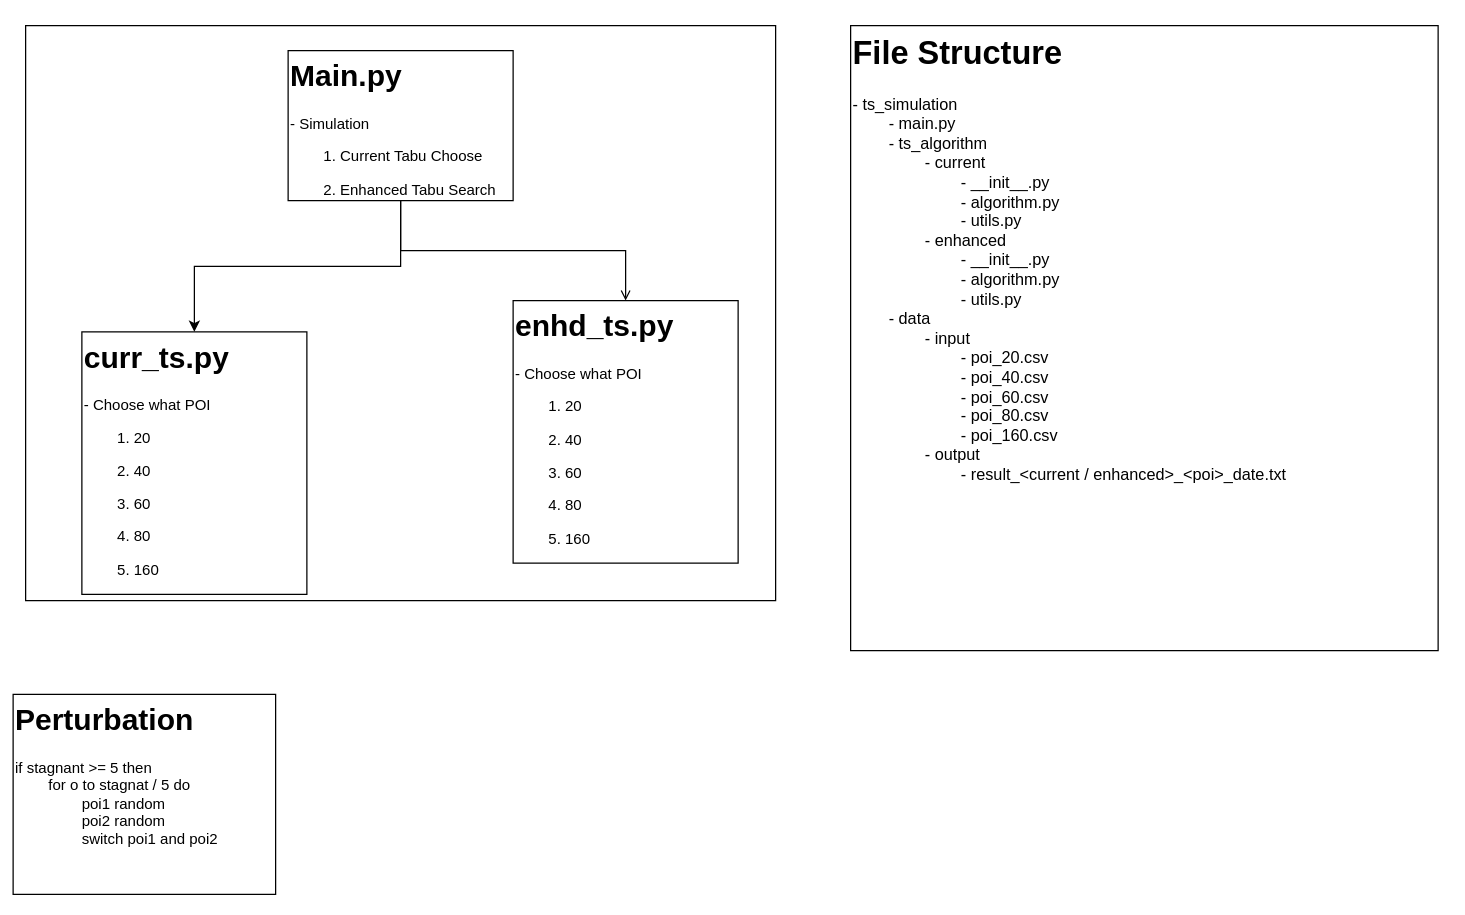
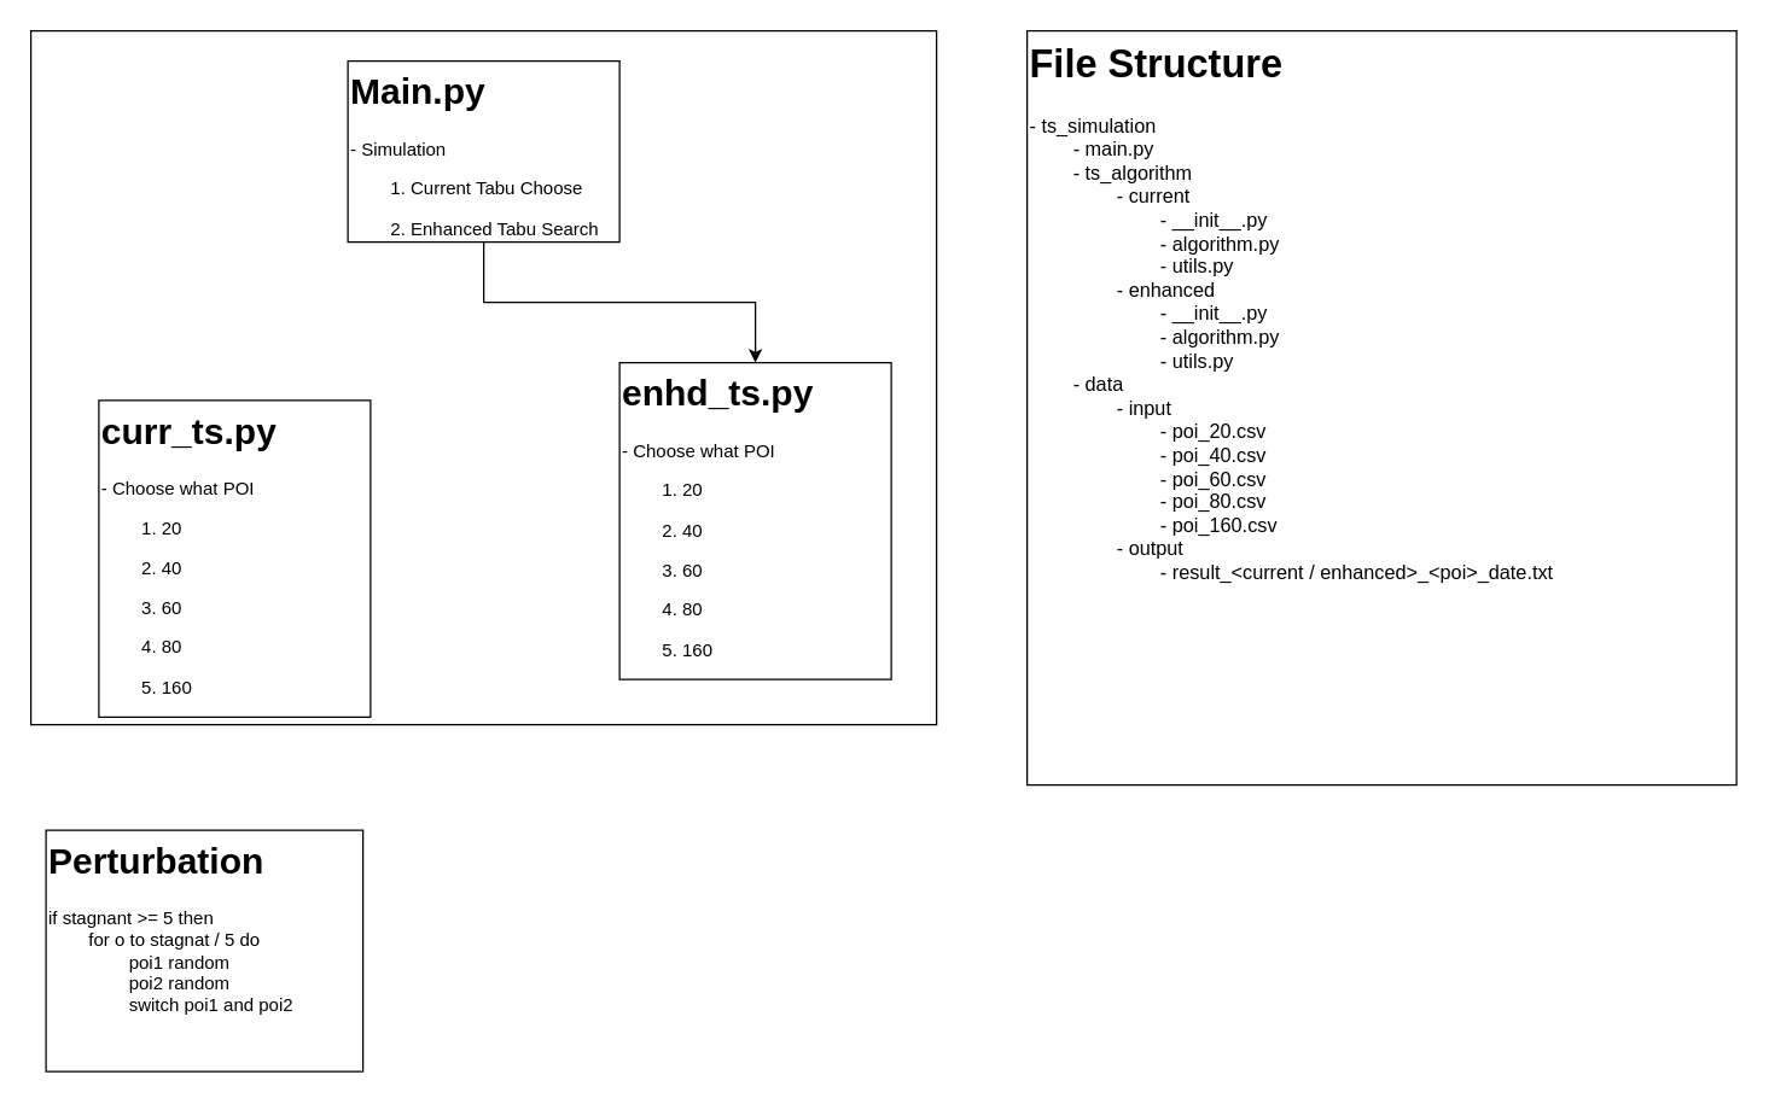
  <mxCell id="0" />
  <mxCell id="1" parent="0" />
  <mxCell id="2" value="" style="group" parent="1" vertex="1" connectable="0"><mxGeometry x="20" y="20" width="600" height="460" as="geometry" /></mxCell>
  <mxCell id="3" value="" style="rounded=0;whiteSpace=wrap;html=1;" parent="2" vertex="1"><mxGeometry width="600" height="460" as="geometry" /></mxCell>
- <mxCell id="4" style="edgeStyle=orthogonalEdgeStyle;rounded=0;orthogonalLoop=1;jettySize=auto;html=1;entryX=0.5;entryY=0;entryDx=0;entryDy=0;" parent="2" source="6" target="7" edge="1"><mxGeometry relative="1" as="geometry" /></mxCell>
- <mxCell id="5" style="edgeStyle=orthogonalEdgeStyle;rounded=0;orthogonalLoop=1;jettySize=auto;html=1;entryX=0.5;entryY=0;entryDx=0;entryDy=0;endArrow=open;" parent="2" source="6" target="8" edge="1"><mxGeometry relative="1" as="geometry"><Array as="points"><mxPoint x="300" y="180" /><mxPoint x="480" y="180" /></Array></mxGeometry></mxCell>
+ <mxCell id="5" style="edgeStyle=orthogonalEdgeStyle;rounded=0;orthogonalLoop=1;jettySize=auto;html=1;entryX=0.5;entryY=0;entryDx=0;entryDy=0;" parent="2" source="6" target="8" edge="1"><mxGeometry relative="1" as="geometry"><Array as="points"><mxPoint x="300" y="180" /><mxPoint x="480" y="180" /></Array></mxGeometry></mxCell>
  <mxCell id="6" value="&lt;h1 style=&quot;margin-top: 0px;&quot;&gt;Main.py&lt;br&gt;&lt;/h1&gt;&lt;p&gt;- Simulation&lt;/p&gt;&lt;p&gt;&lt;span style=&quot;white-space: pre;&quot;&gt;&#09;&lt;/span&gt;1. Current Tabu Choose&lt;/p&gt;&lt;p&gt;&lt;span style=&quot;white-space: pre;&quot;&gt;&#09;&lt;/span&gt;2. Enhanced Tabu Search&lt;br&gt;&lt;/p&gt;" style="text;html=1;whiteSpace=wrap;overflow=hidden;rounded=0;strokeColor=default;" parent="2" vertex="1"><mxGeometry x="210" y="20" width="180" height="120" as="geometry" /></mxCell>
  <mxCell id="7" value="&lt;h1 style=&quot;margin-top: 0px;&quot;&gt;curr_ts.py&lt;br&gt;&lt;/h1&gt;&lt;p&gt;- Choose what POI&lt;/p&gt;&lt;p&gt;&lt;span style=&quot;white-space: pre;&quot;&gt;&#09;&lt;/span&gt;1. 20&lt;/p&gt;&lt;p&gt;&lt;span style=&quot;white-space: pre;&quot;&gt;&#09;&lt;/span&gt;2. 40&lt;/p&gt;&lt;p&gt;&lt;span style=&quot;white-space: pre;&quot;&gt;&#09;&lt;/span&gt;3. 60&lt;/p&gt;&lt;p&gt;&lt;span style=&quot;white-space: pre;&quot;&gt;&#09;&lt;/span&gt;4. 80&lt;/p&gt;&lt;p&gt;&lt;span style=&quot;white-space: pre;&quot;&gt;&#09;&lt;/span&gt;5. 160&lt;br&gt;&lt;/p&gt;" style="text;html=1;whiteSpace=wrap;overflow=hidden;rounded=0;strokeColor=default;" parent="2" vertex="1"><mxGeometry x="45" y="245" width="180" height="210" as="geometry" /></mxCell>
  <mxCell id="8" value="&lt;h1 style=&quot;margin-top: 0px;&quot;&gt;enhd_ts.py&lt;br&gt;&lt;/h1&gt;&lt;p&gt;- Choose what POI&lt;/p&gt;&lt;p&gt;&lt;span style=&quot;white-space: pre;&quot;&gt;&#09;&lt;/span&gt;1. 20&lt;/p&gt;&lt;p&gt;&lt;span style=&quot;white-space: pre;&quot;&gt;&#09;&lt;/span&gt;2. 40&lt;/p&gt;&lt;p&gt;&lt;span style=&quot;white-space: pre;&quot;&gt;&#09;&lt;/span&gt;3. 60&lt;/p&gt;&lt;p&gt;&lt;span style=&quot;white-space: pre;&quot;&gt;&#09;&lt;/span&gt;4. 80&lt;/p&gt;&lt;p&gt;&lt;span style=&quot;white-space: pre;&quot;&gt;&#09;&lt;/span&gt;5. 160&lt;br&gt;&lt;/p&gt;" style="text;html=1;whiteSpace=wrap;overflow=hidden;rounded=0;strokeColor=default;" parent="2" vertex="1"><mxGeometry x="390" y="220" width="180" height="210" as="geometry" /></mxCell>
  <mxCell id="9" value="&lt;h1 style=&quot;margin-top: 0px;&quot;&gt;File Structure&lt;br&gt;&lt;/h1&gt;&lt;div&gt;- ts_simulation&lt;/div&gt;&lt;div&gt;&lt;span style=&quot;white-space: pre;&quot;&gt;&#09;&lt;/span&gt;- main.py&lt;/div&gt;&lt;div&gt;&lt;span style=&quot;white-space: pre;&quot;&gt;&#09;&lt;/span&gt;- ts_algorithm&lt;/div&gt;&lt;div&gt;&lt;span style=&quot;white-space: pre;&quot;&gt;&#09;&lt;/span&gt;&lt;span style=&quot;white-space: pre;&quot;&gt;&#09;&lt;/span&gt;- current&lt;/div&gt;&lt;div&gt;&lt;span style=&quot;white-space: pre;&quot;&gt;&#09;&lt;/span&gt;&lt;span style=&quot;white-space: pre;&quot;&gt;&#09;&lt;/span&gt;&lt;span style=&quot;white-space: pre;&quot;&gt;&#09;&lt;/span&gt;- __init__.py&lt;/div&gt;&lt;div&gt;&lt;span style=&quot;white-space: pre;&quot;&gt;&#09;&lt;/span&gt;&lt;span style=&quot;white-space: pre;&quot;&gt;&#09;&lt;/span&gt;&lt;span style=&quot;white-space: pre;&quot;&gt;&#09;&lt;/span&gt;- algorithm.py&lt;/div&gt;&lt;div&gt;&lt;span style=&quot;white-space: pre;&quot;&gt;&#09;&lt;/span&gt;&lt;span style=&quot;white-space: pre;&quot;&gt;&#09;&lt;/span&gt;&lt;span style=&quot;white-space: pre;&quot;&gt;&#09;&lt;/span&gt;- utils.py&lt;/div&gt;&lt;div&gt;&lt;span style=&quot;white-space: pre;&quot;&gt;&#09;&lt;/span&gt;&lt;span style=&quot;white-space: pre;&quot;&gt;&#09;&lt;/span&gt;- enhanced&lt;/div&gt;&lt;div&gt;&lt;span style=&quot;white-space: pre;&quot;&gt;&#09;&lt;/span&gt;&lt;span style=&quot;white-space: pre;&quot;&gt;&#09;&lt;/span&gt;&lt;span style=&quot;white-space: pre;&quot;&gt;&#09;&lt;/span&gt;- __init__.py&lt;/div&gt;&lt;div&gt;&lt;span style=&quot;white-space: pre;&quot;&gt;&#09;&lt;/span&gt;&lt;span style=&quot;white-space: pre;&quot;&gt;&#09;&lt;/span&gt;&lt;span style=&quot;white-space: pre;&quot;&gt;&#09;&lt;/span&gt;- algorithm.py&lt;/div&gt;&lt;div&gt;&lt;span style=&quot;white-space: pre;&quot;&gt;&#09;&lt;/span&gt;&lt;span style=&quot;white-space: pre;&quot;&gt;&#09;&lt;/span&gt;&lt;span style=&quot;white-space: pre;&quot;&gt;&#09;&lt;/span&gt;- utils.py&lt;/div&gt;&lt;div&gt;&lt;span style=&quot;white-space: pre;&quot;&gt;&#09;&lt;/span&gt;- data&lt;/div&gt;&lt;div&gt;&lt;span style=&quot;white-space: pre;&quot;&gt;&#09;&lt;/span&gt;&lt;span style=&quot;white-space: pre;&quot;&gt;&#09;&lt;/span&gt;- input&lt;/div&gt;&lt;div&gt;&lt;span style=&quot;white-space: pre;&quot;&gt;&#09;&lt;/span&gt;&lt;span style=&quot;white-space: pre;&quot;&gt;&#09;&lt;/span&gt;&lt;span style=&quot;white-space: pre;&quot;&gt;&#09;&lt;/span&gt;- poi_20.csv&lt;/div&gt;&lt;div&gt;&lt;span style=&quot;white-space: pre;&quot;&gt;&#09;&lt;/span&gt;&lt;span style=&quot;white-space: pre;&quot;&gt;&#09;&lt;/span&gt;&lt;span style=&quot;white-space: pre;&quot;&gt;&#09;&lt;/span&gt;- poi_40.csv&lt;/div&gt;&lt;div&gt;&lt;span style=&quot;white-space: pre;&quot;&gt;&#09;&lt;/span&gt;&lt;span style=&quot;white-space: pre;&quot;&gt;&#09;&lt;/span&gt;&lt;span style=&quot;white-space: pre;&quot;&gt;&#09;&lt;/span&gt;- poi_60.csv&lt;/div&gt;&lt;div&gt;&lt;span style=&quot;white-space: pre;&quot;&gt;&#09;&lt;/span&gt;&lt;span style=&quot;white-space: pre;&quot;&gt;&#09;&lt;/span&gt;&lt;span style=&quot;white-space: pre;&quot;&gt;&#09;&lt;/span&gt;- poi_80.csv&lt;/div&gt;&lt;div&gt;&lt;span style=&quot;white-space: pre;&quot;&gt;&#09;&lt;/span&gt;&lt;span style=&quot;white-space: pre;&quot;&gt;&#09;&lt;/span&gt;&lt;span style=&quot;white-space: pre;&quot;&gt;&#09;&lt;/span&gt;- poi_160.csv&lt;/div&gt;&lt;div&gt;&lt;span style=&quot;white-space: pre;&quot;&gt;&#09;&lt;/span&gt;&lt;span style=&quot;white-space: pre;&quot;&gt;&#09;&lt;/span&gt;- output&lt;/div&gt;&lt;div&gt;&lt;span style=&quot;white-space: pre;&quot;&gt;&#09;&lt;/span&gt;&lt;span style=&quot;white-space: pre;&quot;&gt;&#09;&lt;span style=&quot;white-space: pre;&quot;&gt;&#09;&lt;/span&gt;- result_&amp;lt;current / enhanced&amp;gt;_&amp;lt;poi&amp;gt;_date.txt&lt;/span&gt;&lt;br&gt;&lt;/div&gt;&lt;p&gt;&lt;/p&gt;" style="text;html=1;whiteSpace=wrap;overflow=hidden;rounded=0;fontSize=13;fillColor=default;strokeColor=default;" parent="1" vertex="1"><mxGeometry x="680" y="20" width="470" height="500" as="geometry" /></mxCell>
- <mxCell id="10" value="&lt;h1 style=&quot;margin-top: 0px;&quot;&gt;Perturbation&lt;br&gt;&lt;/h1&gt;&lt;div&gt;if stagnant &amp;gt;= 5 then&lt;/div&gt;&lt;div&gt;&lt;span style=&quot;white-space: pre;&quot;&gt;&#09;&lt;/span&gt;for o to stagnat / 5 do&lt;/div&gt;&lt;div&gt;&lt;span style=&quot;white-space: pre;&quot;&gt;&#09;&lt;/span&gt;&lt;span style=&quot;white-space: pre;&quot;&gt;&#09;&lt;/span&gt;poi1 random&lt;/div&gt;&lt;div&gt;&lt;span style=&quot;white-space: pre;&quot;&gt;&#09;&lt;/span&gt;&lt;span style=&quot;white-space: pre;&quot;&gt;&#09;&lt;/span&gt;poi2 random&lt;/div&gt;&lt;div&gt;&lt;span style=&quot;white-space: pre;&quot;&gt;&#09;&lt;/span&gt;&lt;span style=&quot;white-space: pre;&quot;&gt;&#09;&lt;/span&gt;switch poi1 and poi2&lt;/div&gt;" style="text;html=1;whiteSpace=wrap;overflow=hidden;rounded=0;strokeColor=default;fillColor=default;" parent="1" vertex="1"><mxGeometry x="10" y="555" width="210" height="160" as="geometry" /></mxCell>
+ <mxCell id="10" value="&lt;h1 style=&quot;margin-top: 0px;&quot;&gt;Perturbation&lt;br&gt;&lt;/h1&gt;&lt;div&gt;if stagnant &amp;gt;= 5 then&lt;/div&gt;&lt;div&gt;&lt;span style=&quot;white-space: pre;&quot;&gt;&#09;&lt;/span&gt;for o to stagnat / 5 do&lt;/div&gt;&lt;div&gt;&lt;span style=&quot;white-space: pre;&quot;&gt;&#09;&lt;/span&gt;&lt;span style=&quot;white-space: pre;&quot;&gt;&#09;&lt;/span&gt;poi1 random&lt;/div&gt;&lt;div&gt;&lt;span style=&quot;white-space: pre;&quot;&gt;&#09;&lt;/span&gt;&lt;span style=&quot;white-space: pre;&quot;&gt;&#09;&lt;/span&gt;poi2 random&lt;/div&gt;&lt;div&gt;&lt;span style=&quot;white-space: pre;&quot;&gt;&#09;&lt;/span&gt;&lt;span style=&quot;white-space: pre;&quot;&gt;&#09;&lt;/span&gt;switch poi1 and poi2&lt;/div&gt;" style="text;html=1;whiteSpace=wrap;overflow=hidden;rounded=0;strokeColor=default;fillColor=default;" parent="1" vertex="1"><mxGeometry x="30" y="550" width="210" height="160" as="geometry" /></mxCell>
